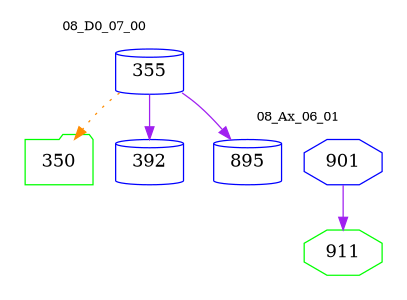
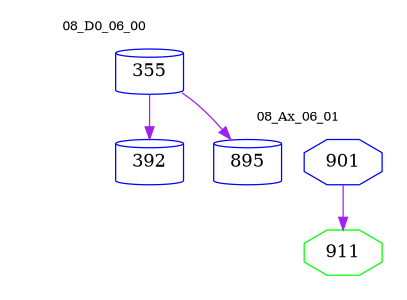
  digraph {
    node [color=blue shape=cylinder]
    edge [color=purple style=solid]
    n1 [label=901 shape=octagon]
    n2 [label=895]
    n3 [color=green label=911 shape=octagon]
    n4 [label=355]
-   n5 [color=green label=350 shape=folder]
    n6 [label=392]
    subgraph cluster_1 {
      color=white
      fontsize=10
      label="08_Ax_06_01"
      n1
      n2
      n3
    }
    subgraph cluster_2 {
      color=white
      fontsize=10
-     label="08_D0_07_00"
+     label="08_D0_06_00"
      n4
-     n5
      n6
    }
    n1 -> n3
    n4 -> n2
-   n4 -> n5 [color=darkorange style=dotted]
    n4 -> n6
  }
